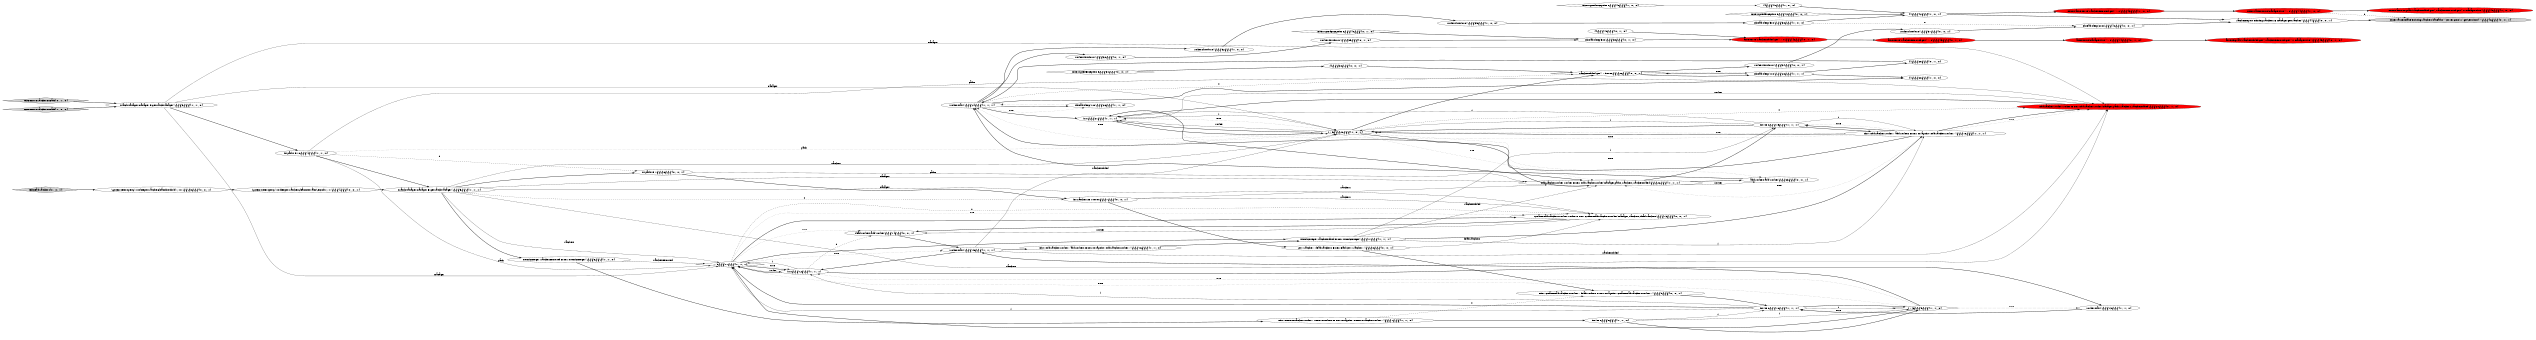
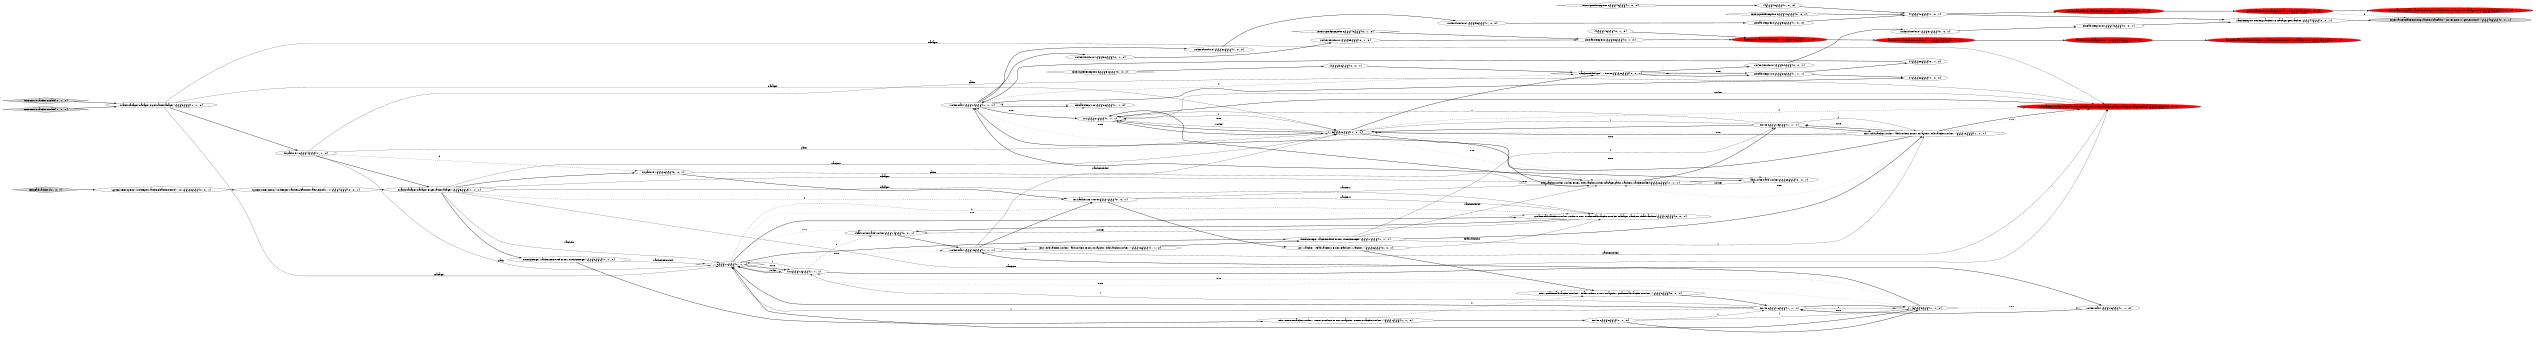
  digraph {
    rankdir=LR
    node [fillcolor=white shape=ellipse style=filled]
    edge [style=bold]
    n1 [label="worker.shutdown()@@@35@@@['0', '1', '0']"]
    n2 [label="Thread.sleep(500)@@@38@@@['0', '1', '0']"]
    n3 [fillcolor=red label="assertTrue(watchesAdded.get() > 0)@@@42@@@['0', '1', '0']"]
    n4 [fillcolor=lightgray label="testDeadWatchers['0', '0', '1']" shape=diamond]
    n5 [label="System.setProperty(\"zookeeper.watcherCleanThreshold\",\"10\")@@@3@@@['0', '0', '1']"]
    n6 [label="System.setProperty(\"zookeeper.watcherCleanIntervalInSeconds\",\"1\")@@@4@@@['0', '0', '1']"]
    n7 [fillcolor=lightgray label="testRemoveWatcherOnPath['1', '0', '0']" shape=diamond]
    n8 [label="IWatchManager manager = getWatchManager()@@@3@@@['1', '1', '0']"]
    n9 [label="i < 5@@@20@@@['1', '0', '1']" shape=diamond]
    n10 [fillcolor=red label="AddWatcherWorker worker = new AddWatcherWorker(manager,paths,watchers,watchesAdded)@@@20@@@['0', '1', '0']"]
    n11 [label="i < 5@@@11@@@['1', '1', '1']" shape=diamond]
    n12 [label="int paths = 10@@@4@@@['1', '1', '0']"]
    n13 [label="AddWatcherWorker worker = new AddWatcherWorker(manager,paths,watchers,watchesAdded)@@@22@@@['1', '1', '1']"]
    n14 [label="addWorkers.add(worker)@@@23@@@['0', '0', '1']"]
    n15 [label="int i = 0@@@19@@@['1', '1', '1']"]
    n16 [label="worker.start()@@@24@@@['1', '1', '1']"]
    n17 [label="List<AddWatcherWorker> addWorkers = new ArrayList<AddWatcherWorker>()@@@18@@@['1', '1', '1']"]
    n18 [label="i++@@@21@@@['1', '1', '1']"]
    n19 [fillcolor=red label="assertTrue(watchesRemoved.get() > 0)@@@43@@@['0', '1', '0']"]
    n20 [fillcolor=red label="assertTrue(manager.size() > 0)@@@44@@@['0', '1', '0']"]
    n21 [label="watchesAdded.get() < 50000@@@26@@@['0', '0', '1']" shape=diamond]
    n22 [label="{}@@@28@@@['1', '0', '0']"]
    n23 [label="worker.shutdown()@@@32@@@['1', '0', '0']"]
    n24 [label="worker.shutdown()@@@32@@@['0', '1', '0']"]
    n25 [label="Thread.sleep(100)@@@26@@@['1', '1', '0']"]
    n26 [fillcolor=red label="Assert.assertTrue(watchesRemoved.get() > 0)@@@43@@@['1', '0', '0']"]
    n27 [fillcolor=red label="Assert.assertTrue(manager.size() > 0)@@@44@@@['1', '0', '0']"]
    n28 [fillcolor=red label="Assert.assertEquals(watchesAdded.get(),watchesRemoved.get() + manager.size())@@@45@@@['1', '0', '0']"]
    n29 [fillcolor=lightgray label="Assert.assertFalse(existingWatchers.hasPaths(((ServerCnxn)w).getSessionId()))@@@46@@@['0', '0', '1']"]
    n30 [fillcolor=lightgray label="testRemoveWatcherOnPath['0', '1', '0']" shape=diamond]
    n31 [label="InterruptedException e@@@30@@@['0', '0', '1']" shape=diamond]
    n32 [label="{}@@@30@@@['0', '0', '1']"]
    n33 [label="int i = 0@@@10@@@['1', '1', '1']"]
    n34 [label="i < 5@@@9@@@['1', '1', '0']" shape=diamond]
    n35 [label="i++@@@12@@@['1', '1', '1']"]
    n36 [label="worker.start()@@@13@@@['1', '1', '0']"]
    n37 [label="worker.start()@@@15@@@['1', '1', '1']"]
    n38 [label="deadWorkers.add(worker)@@@14@@@['0', '0', '1']"]
    n39 [label="CreateDeadWatchersWorker worker = new CreateDeadWatchersWorker(manager,watchers,deadWatchers)@@@13@@@['0', '0', '1']"]
    n40 [label="AtomicInteger watchesAdded = new AtomicInteger()@@@17@@@['1', '1', '1']"]
    n41 [label="worker.shutdown()@@@34@@@['0', '0', '1']"]
    n42 [label="Thread.sleep(100)@@@28@@@['1', '1', '1']"]
    n43 [label="worker.shutdown()@@@37@@@['0', '0', '1']"]
    n44 [label="{}@@@28@@@['0', '1', '0']"]
    n45 [label="Thread.sleep(500)@@@38@@@['1', '0', '0']"]
    n46 [label="{}@@@42@@@['1', '0', '1']"]
    n47 [label="Thread.sleep(2000)@@@40@@@['0', '0', '1']"]
    n48 [label="WatchesReport existingWatchers = manager.getWatches()@@@44@@@['0', '0', '1']"]
    n49 [label="{}@@@40@@@['0', '1', '0']"]
    n50 [label="InterruptedException e@@@42@@@['0', '0', '1']" shape=diamond]
    n51 [label="List<CreateDeadWatchersWorker> deadWorkers = new ArrayList<CreateDeadWatchersWorker>()@@@9@@@['0', '0', '1']"]
    n52 [label="List<AddWatcherWorker> addWorkers = new ArrayList<AddWatcherWorker>()@@@16@@@['1', '1', '0']"]
    n53 [label="IWatchManager manager = getWatchManager()@@@5@@@['1', '1', '1']"]
    n54 [label="int paths = 1@@@6@@@['0', '0', '1']"]
    n55 [label="AtomicInteger watchesRemoved = new AtomicInteger()@@@6@@@['1', '1', '0']"]
    n56 [label="int watchers = 100000@@@7@@@['0', '0', '1']"]
    n57 [label="List<RemoveWatcherWorker> removeWorkers = new ArrayList<RemoveWatcherWorker>()@@@7@@@['1', '1', '0']"]
    n58 [label="Set<Watcher> deadWatchers = new HashSet<Watcher>()@@@8@@@['0', '0', '1']"]
    n59 [fillcolor=red label="assertEquals(watchesAdded.get(),watchesRemoved.get() + manager.size())@@@45@@@['0', '1', '0']"]
    n60 [label="int i = 0@@@8@@@['1', '1', '0']"]
    n61 [label="InterruptedException e@@@40@@@['1', '0', '0']" shape=diamond]
    n62 [label="{}@@@40@@@['1', '0', '0']"]
    n63 [label="worker.shutdown()@@@35@@@['1', '0', '0']"]
    n64 [label="InterruptedException e@@@40@@@['0', '1', '0']" shape=diamond]
    n1 -> n2
    n2 -> n3
    n3 -> n19
    n4 -> n5
    n5 -> n6
    n6 -> n53
    n7 -> n8
    n8 -> n9 [label=manager style=solid]
    n8 -> n10 [label=manager style=solid]
    n8 -> n11 [label=manager style=solid]
    n8 -> n12
    n9 -> n10 [label=0 style=dashed]
    n9 -> n13 [label=true style=dotted]
    n9 -> n13
    n9 -> n14 [label=true style=dotted]
    n9 -> n16 [label=true style=dotted]
    n9 -> n18 [label=true style=dotted]
    n9 -> n18 [label=worker style=solid]
    n9 -> n18
    n9 -> n21
    n10 -> n18 [label=worker style=solid]
    n10 -> n18
    n11 -> n35 [label=true style=dotted]
    n11 -> n35
    n11 -> n35 [label=worker style=solid]
    n11 -> n37 [label=true style=dotted]
    n11 -> n38 [label=true style=dotted]
    n11 -> n39 [label=0 style=dashed]
    n11 -> n39 [label=true style=dotted]
    n11 -> n39
    n11 -> n40
-   n12 -> n9 [label=paths style=dotted]
+   n12 -> n9 [label=paths style=solid]
    n12 -> n10 [label=paths style=solid]
    n12 -> n11 [label=paths style=solid]
    n12 -> n53
    n12 -> n54 [label=0 style=dashed]
    n13 -> n14
    n13 -> n14 [label=worker style=solid]
    n13 -> n15
    n14 -> n16
    n15 -> n9 [label=i style=solid]
    n15 -> n9
    n15 -> n17
    n15 -> n17 [label=i style=solid]
    n15 -> n18 [label=i style=solid]
    n16 -> n18
    n16 -> n21 [label=0 style=dashed]
    n16 -> n22
    n16 -> n23
    n16 -> n24
    n16 -> n25 [label=true style=dotted]
    n16 -> n25
    n17 -> n9 [label=true style=dotted]
    n17 -> n9
    n17 -> n10 [label=true style=dotted]
    n17 -> n10
    n17 -> n13 [label=true style=dotted]
    n17 -> n15 [label=true style=dotted]
    n17 -> n15
    n17 -> n16
    n17 -> n18 [label=true style=dotted]
    n18 -> n9 [label=i style=solid]
    n18 -> n9
    n18 -> n13
    n19 -> n20
    n20 -> n59
    n21 -> n41
    n21 -> n42
    n21 -> n42 [label=true style=dotted]
    n23 -> n63
    n24 -> n1
    n25 -> n16 [style=dotted]
    n26 -> n27
    n27 -> n28
    n27 -> n29 [label=0 style=dashed]
    n30 -> n8
    n31 -> n32
    n32 -> n21
    n33 -> n11 [label=i style=solid]
    n33 -> n11
    n33 -> n34
    n33 -> n34 [label=i style=solid]
    n33 -> n35 [label=i style=solid]
    n34 -> n11
    n34 -> n11 [label=true style=dotted]
    n34 -> n33 [label=true style=dotted]
    n34 -> n35 [label=true style=dotted]
    n34 -> n36 [label=true style=dotted]
    n34 -> n37
    n35 -> n11
    n35 -> n11 [label=i style=solid]
    n35 -> n36
    n35 -> n38 [label=0 style=dashed]
    n36 -> n33
    n37 -> n9 [label=watchesAdded style=solid]
    n37 -> n10 [label=watchesAdded style=solid]
-   n37 -> n35
+   n37 -> n56
    n37 -> n52
    n38 -> n37
    n39 -> n38
    n39 -> n38 [label=worker style=solid]
    n40 -> n13 [label=watchesAdded style=solid]
    n40 -> n15 [label=i style=solid]
    n40 -> n17 [label=i style=solid]
    n40 -> n17
    n41 -> n43
    n42 -> n21
    n42 -> n22
    n42 -> n44
    n43 -> n47
    n44 -> n16
    n45 -> n46
-   n45 -> n47 [label=0 style=dashed]
    n46 -> n26
    n46 -> n48
    n47 -> n48
    n48 -> n29
    n49 -> n3
    n50 -> n46
    n51 -> n33
    n52 -> n40
    n53 -> n9 [label=watchers style=solid]
    n53 -> n10 [label=watchers style=solid]
    n53 -> n11 [label=watchers style=solid]
    n53 -> n13 [label=manager style=solid]
    n53 -> n39 [label=manager style=solid]
    n53 -> n54
    n53 -> n55
    n53 -> n56 [label=0 style=dashed]
    n54 -> n13 [label=paths style=solid]
    n54 -> n56
    n55 -> n11 [label=watchesRemoved style=solid]
    n55 -> n57
    n56 -> n13 [label=watchers style=solid]
    n56 -> n39 [label=watchers style=solid]
    n56 -> n58
    n57 -> n51 [label=0 style=dashed]
    n57 -> n60
    n58 -> n39 [label=deadWatchers style=solid]
    n58 -> n51
    n60 -> n33 [label=i style=solid]
    n60 -> n34 [label=i style=solid]
    n60 -> n34
-   n61 -> n62 [style=solid]
+   n61 -> n62
    n62 -> n46
    n63 -> n45
    n64 -> n2
  }
